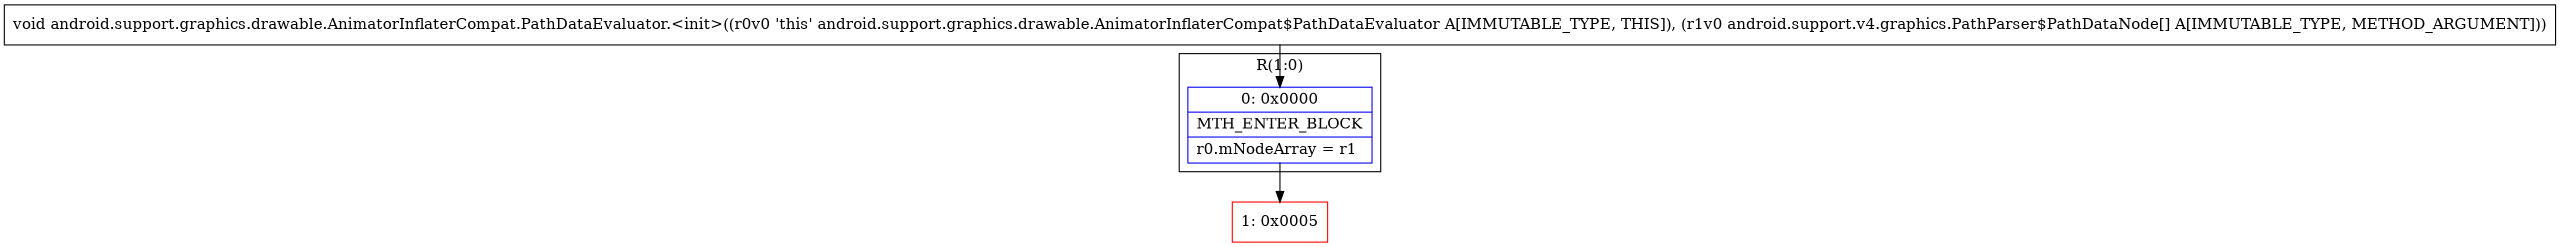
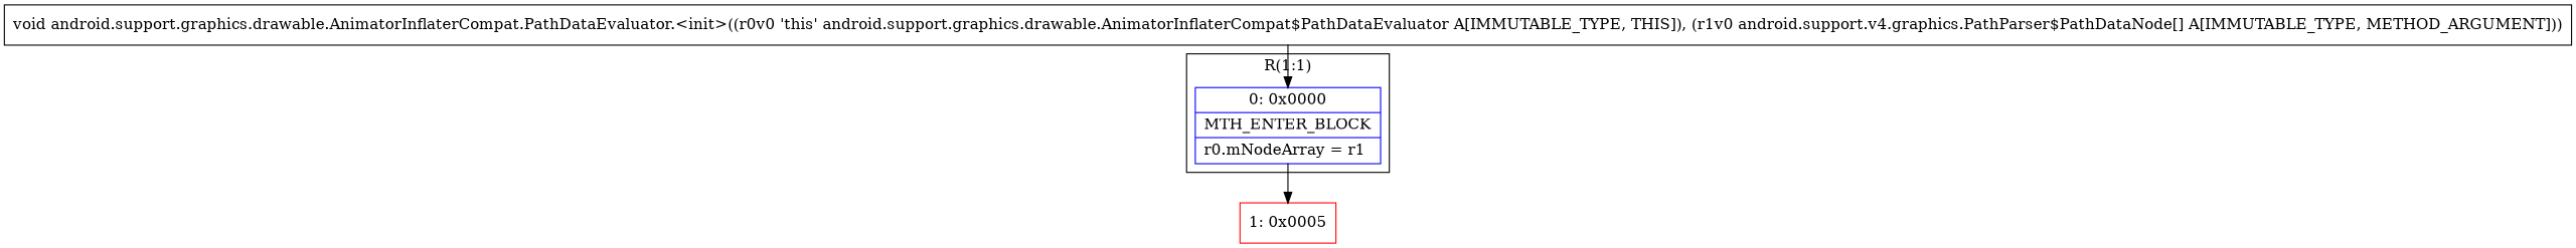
  digraph {
    node [shape=record]
    n1 [color=blue label="{0\:\ 0x0000|MTH_ENTER_BLOCK\l|r0.mNodeArray = r1\l}"]
    n2 [color=red label="{1\:\ 0x0005}"]
    n3 [label="{void android.support.graphics.drawable.AnimatorInflaterCompat.PathDataEvaluator.\<init\>((r0v0 'this' android.support.graphics.drawable.AnimatorInflaterCompat$PathDataEvaluator A[IMMUTABLE_TYPE, THIS]), (r1v0 android.support.v4.graphics.PathParser$PathDataNode[] A[IMMUTABLE_TYPE, METHOD_ARGUMENT])) }"]
    subgraph cluster_1 {
-     label="R(1:0)"
+     label="R(1:1)"
      n1
    }
    n1 -> n2
    n3 -> n1
  }
